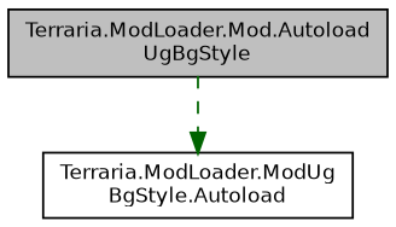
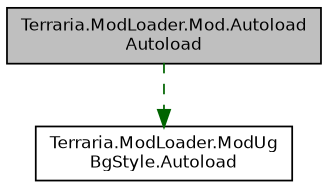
  digraph {
    rankdir=TB
    node [color=black fontname=Helvetica fontsize=10 shape=record style=filled]
-   n1 [fillcolor=grey75 fontcolor=black height=0.2 label="Terraria.ModLoader.Mod.Autoload\lUgBgStyle" width=0.4]
+   n1 [fillcolor=grey75 fontcolor=black height=0.2 label="Terraria.ModLoader.Mod.Autoload\lAutoload" width=0.4]
    n2 [fillcolor=white height=0.2 label="Terraria.ModLoader.ModUg\lBgStyle.Autoload" width=0.4]
    n1 -> n2 [color=darkgreen fontname=Helvetica fontsize=10 labelfontname=Helvetica labelfontsize=10 style=dashed]
  }
